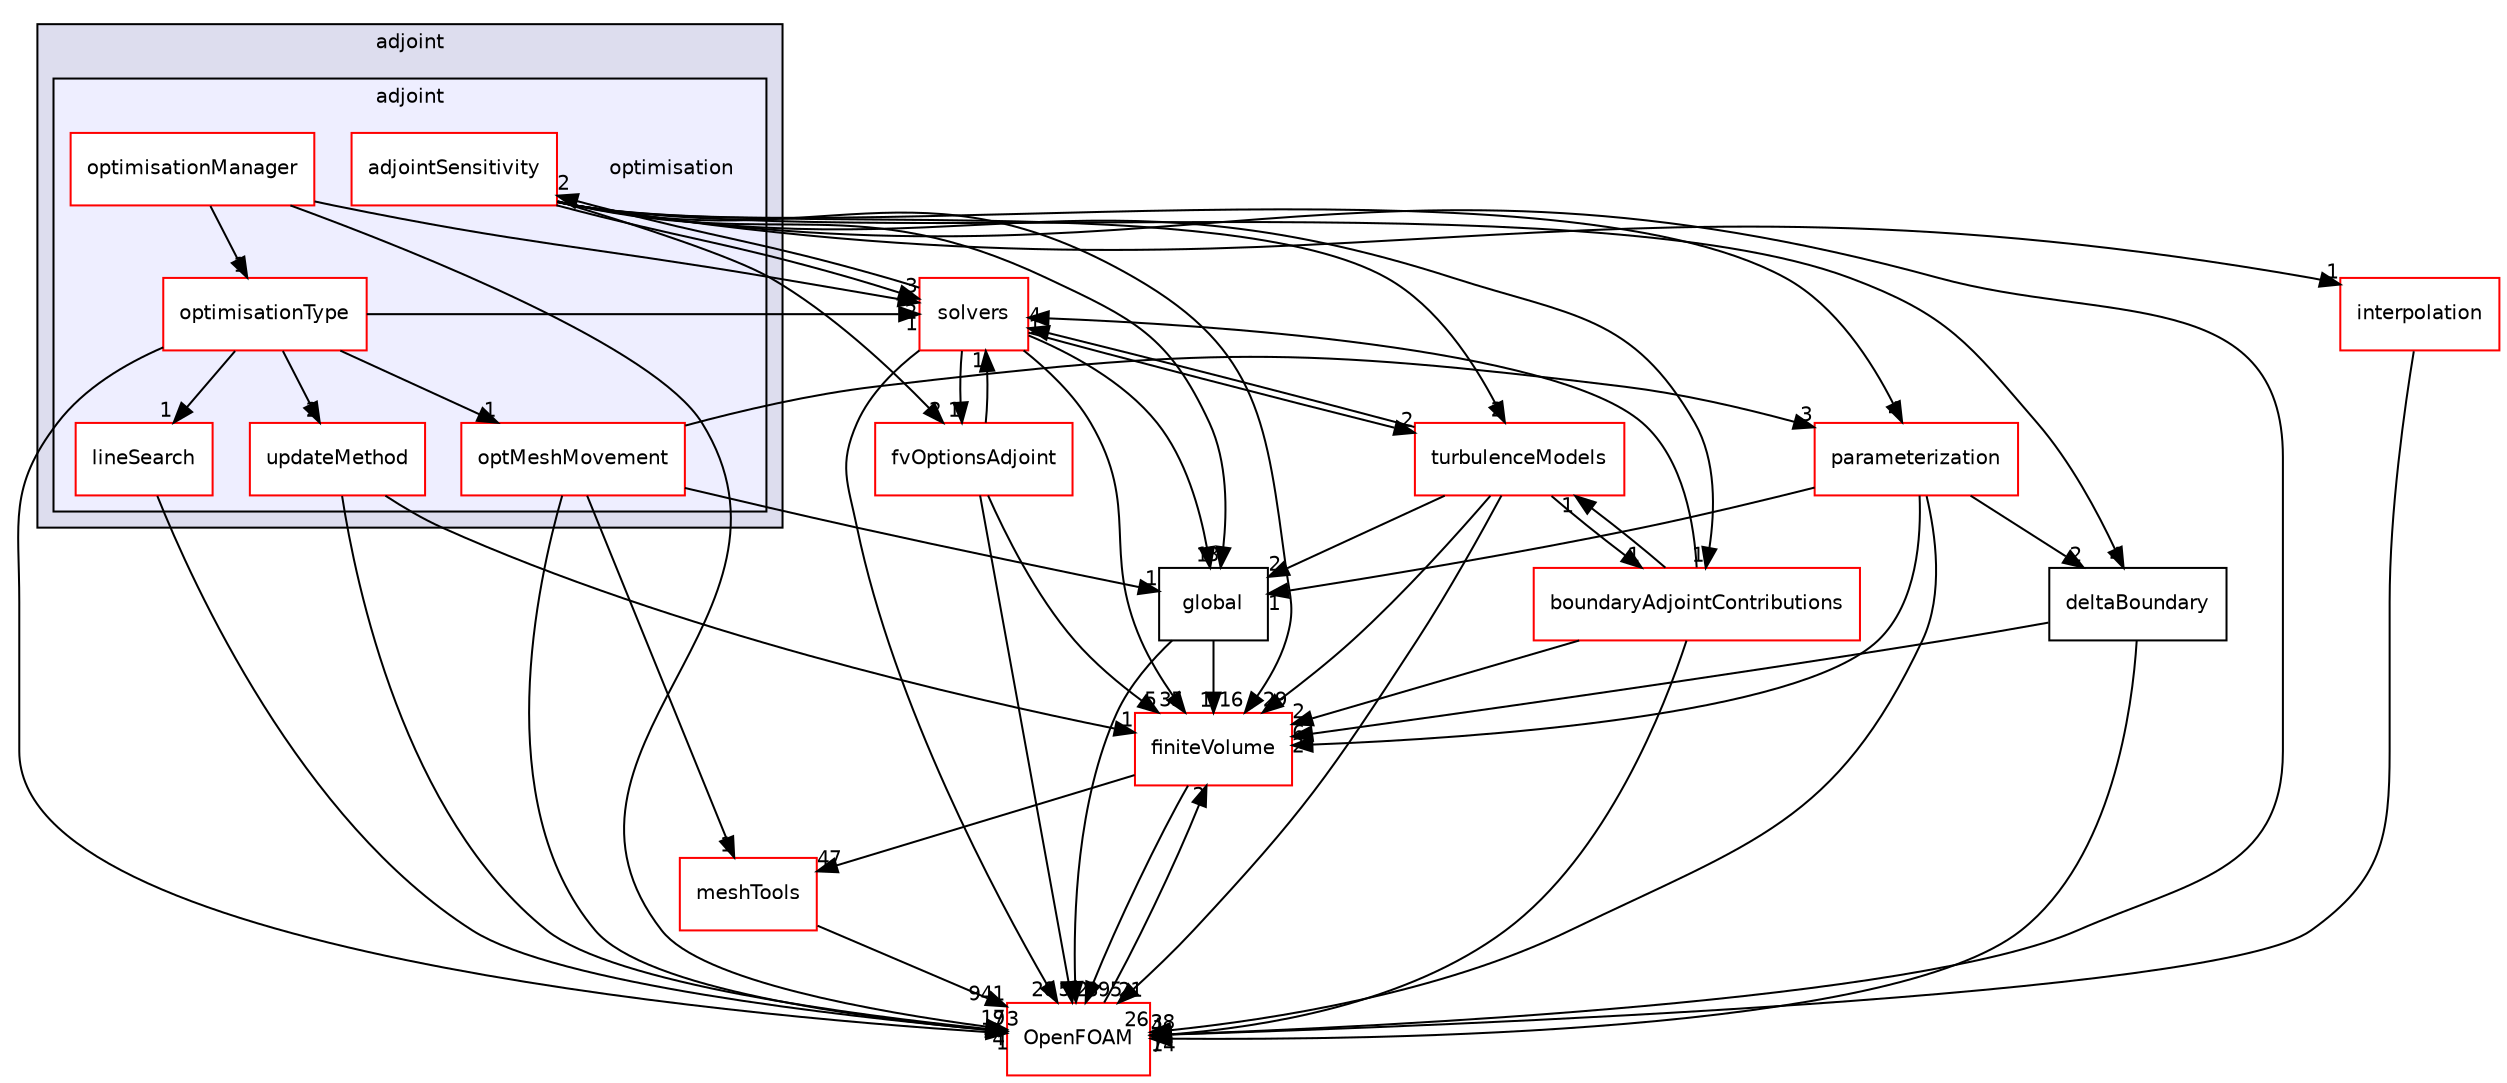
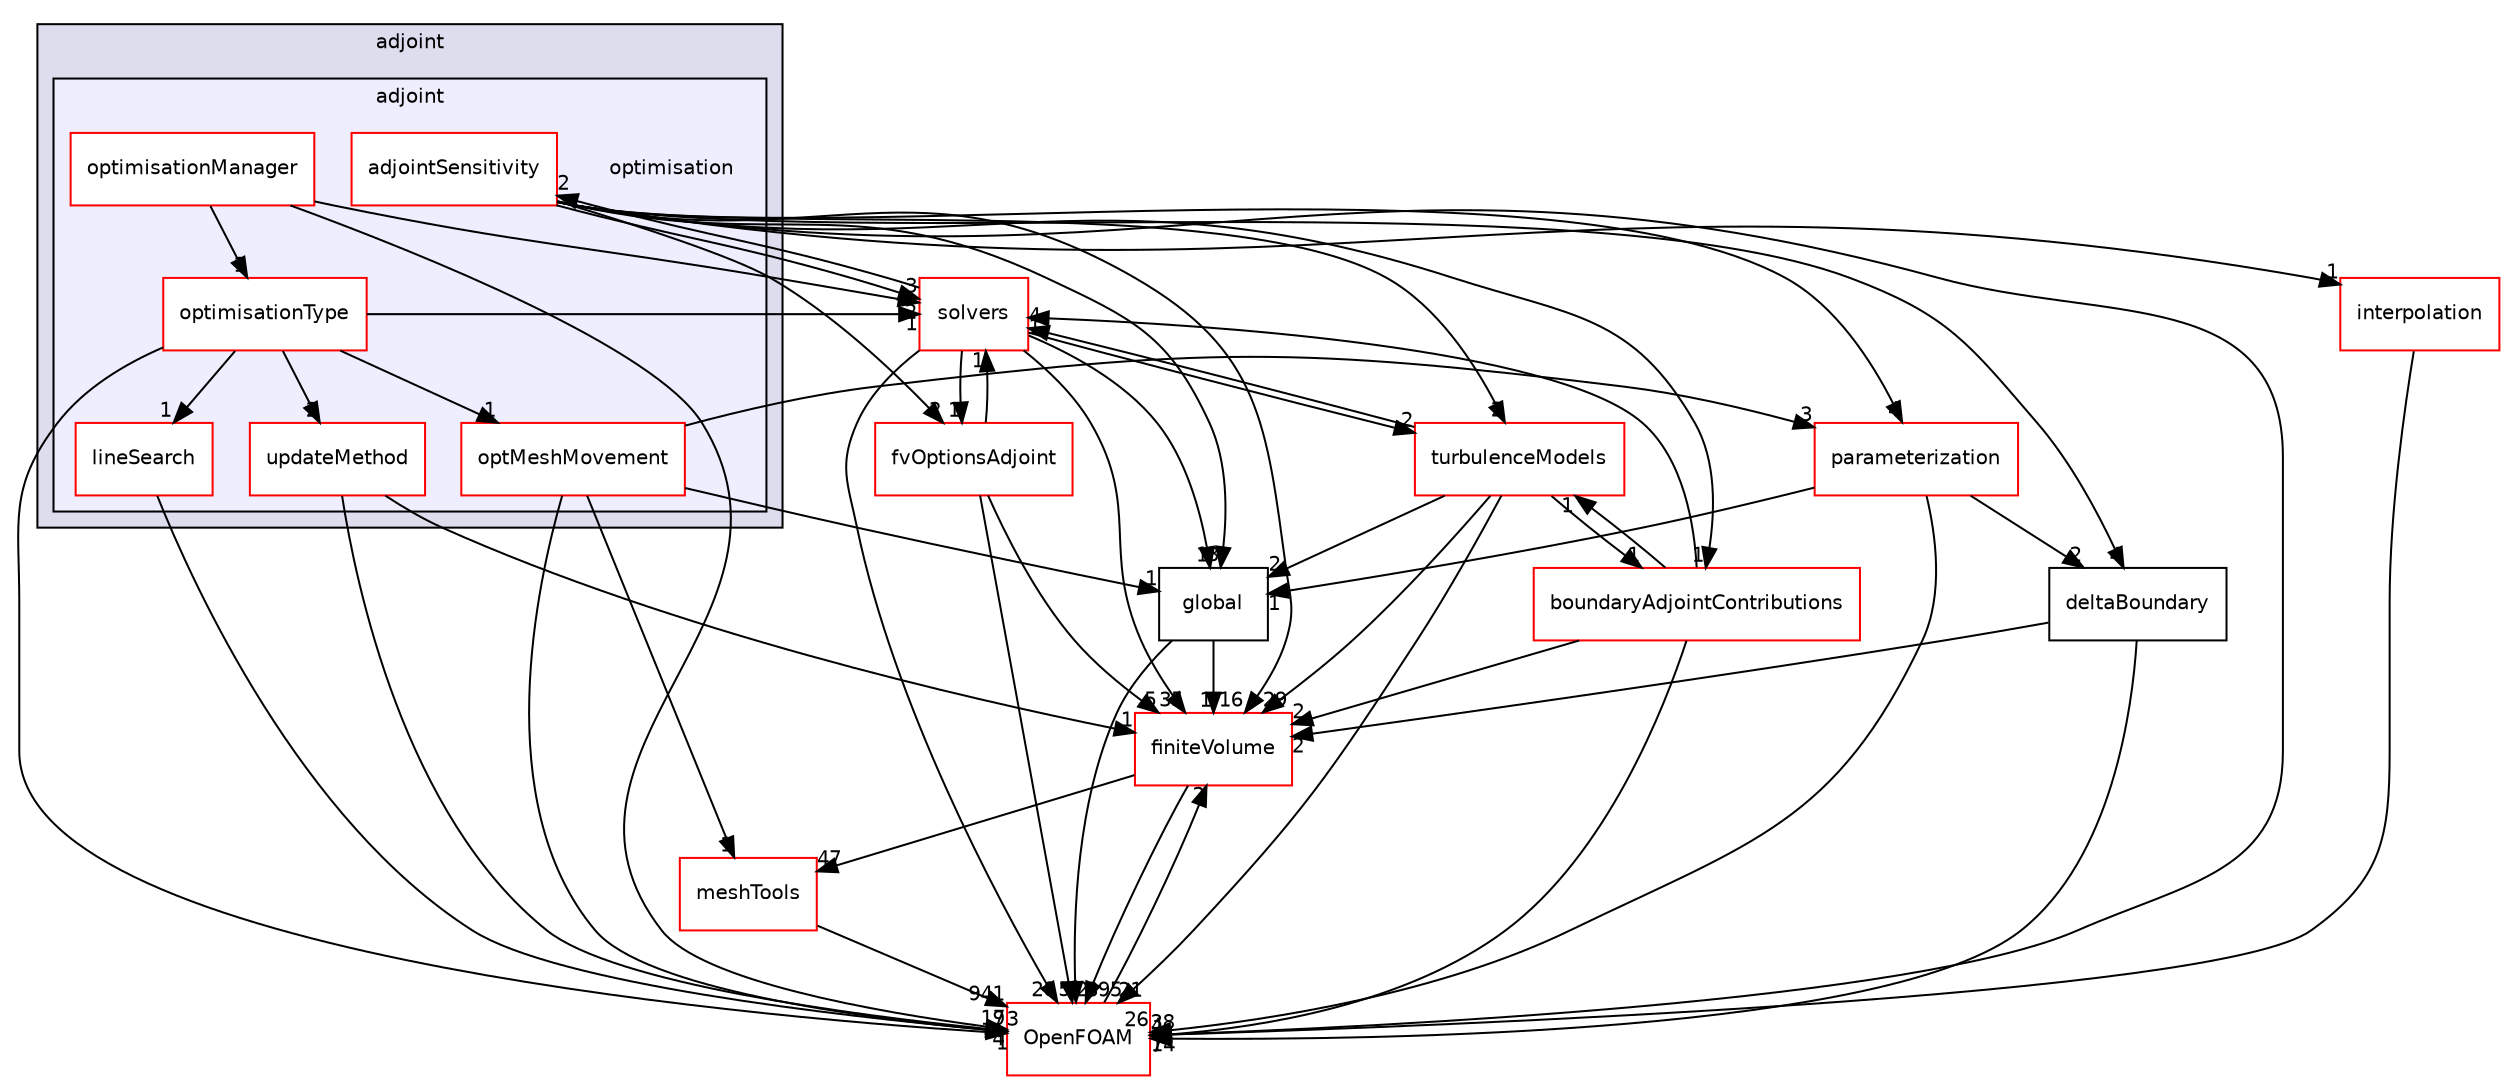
  digraph {
    compound=true
    node [fontname=Helvetica fontsize=10 shape=box color=red]
    edge [headlabel=1 labeldistance=1.5 labelfontname=Helvetica labelfontsize=10]
    n1 [label=optimisation shape=plaintext color=""]
    n2 [fillcolor=white label=adjointSensitivity style=filled]
    n3 [fillcolor=white label=lineSearch style=filled]
    n4 [fillcolor=white label=optimisationManager style=filled]
    n5 [fillcolor=white label=optimisationType style=filled]
    n6 [fillcolor=white label=optMeshMovement style=filled]
    n7 [fillcolor=white label=updateMethod style=filled]
    n8 [label=finiteVolume]
    n9 [label=solvers]
    n10 [label=turbulenceModels]
    n11 [label=fvOptionsAdjoint]
    n12 [label=boundaryAdjointContributions]
    n13 [label=deltaBoundary color=""]
    n14 [label=parameterization]
    n15 [label=OpenFOAM]
    n16 [label=global color=""]
    n17 [label=interpolation]
    n18 [label=meshTools]
    subgraph cluster_1 {
      bgcolor="#ddddee"
      fontname=Helvetica
      fontsize=10
      label=adjoint
      pencolor=black
      subgraph cluster_2 {
        bgcolor="#eeeeff"
        fontname=Helvetica
        fontsize=10
        label=adjoint
        pencolor=black
        n1
        n2
        n3
        n4
        n5
        n6
        n7
      }
    }
    n2 -> n8 [headlabel=16]
    n2 -> n9 [headlabel=3]
    n2 -> n10 [headlabel=2]
    n2 -> n11 [headlabel=2]
    n2 -> n12
    n2 -> n13 [headlabel=4]
    n2 -> n14 [headlabel=4]
    n2 -> n15 [headlabel=38]
    n2 -> n16 [headlabel=8]
    n2 -> n17
    n3 -> n15 [headlabel=9]
    n4 -> n5
    n4 -> n9 [headlabel=2]
    n4 -> n15 [headlabel=4]
    n5 -> n3
    n5 -> n6
    n5 -> n7 [headlabel=2]
    n5 -> n9
    n5 -> n15
    n6 -> n14 [headlabel=3]
    n6 -> n15 [headlabel=3]
    n6 -> n16
    n6 -> n18
    n7 -> n8
    n7 -> n15 [headlabel=17]
    n8 -> n15 [headlabel=895]
    n8 -> n18 [headlabel=47]
    n9 -> n2 [headlabel=2]
    n9 -> n8 [headlabel=35]
    n9 -> n10 [headlabel=2]
    n9 -> n11
    n9 -> n15 [headlabel=20]
    n9 -> n16
    n10 -> n8 [headlabel=29]
    n10 -> n9 [headlabel=4]
    n10 -> n12
    n10 -> n15 [headlabel=21]
    n10 -> n16 [headlabel=2]
    n11 -> n8 [headlabel=5]
    n11 -> n9
    n11 -> n15 [headlabel=5]
    n12 -> n8 [headlabel=2]
    n12 -> n9
    n12 -> n10
    n12 -> n15 [headlabel=7]
    n13 -> n8 [headlabel=2]
    n13 -> n15 [headlabel=4]
-   n14 -> n8 [headlabel=6]
    n14 -> n13 [headlabel=2]
    n14 -> n15 [headlabel=26]
    n14 -> n16
    n15 -> n8 [headlabel=2]
    n16 -> n8
    n16 -> n15 [headlabel=2]
    n17 -> n15 [headlabel=14]
    n18 -> n15 [headlabel=941]
  }
